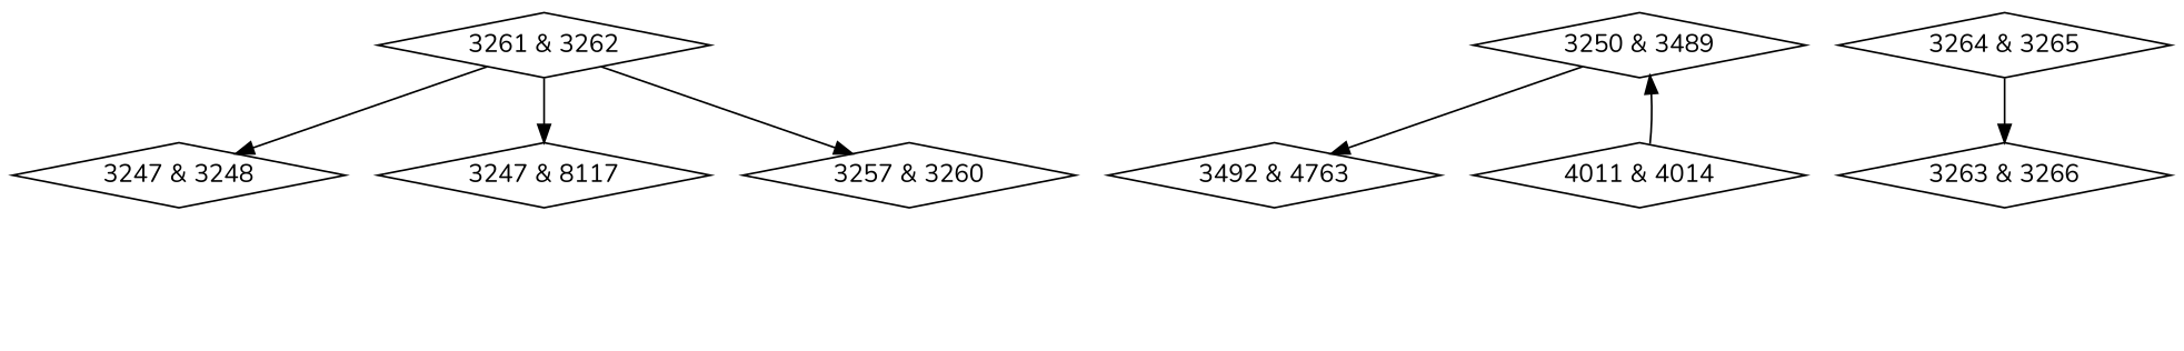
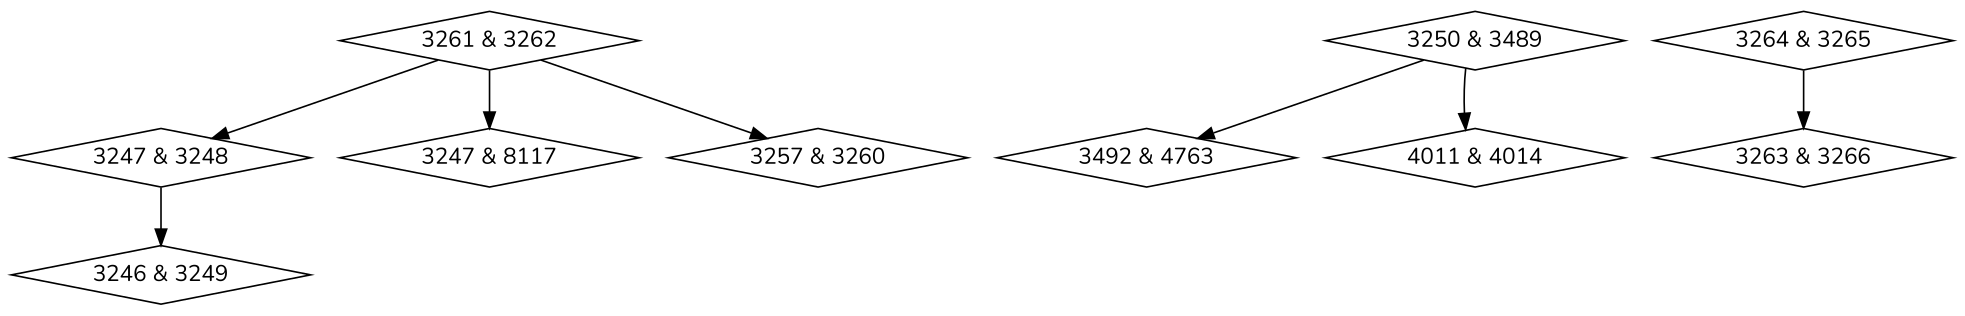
  digraph {
    fontname=Nunito
    node [fontname=Nunito shape=diamond]
    edge [fontname=Nunito]
+   n1 [label="3246 & 3249"]
    n2 [label="3247 & 3248"]
    n3 [label="3247 & 8117"]
    n4 [label="3250 & 3489"]
    n5 [label="3492 & 4763"]
    n6 [label="4011 & 4014"]
    n7 [label="3257 & 3260"]
    n8 [label="3261 & 3262"]
    n9 [label="3264 & 3265"]
    n10 [label="3263 & 3266"]
+   n2 -> n1
    n4 -> n5
-   n6 -> n4
+   n4 -> n6
    n8 -> n2
    n8 -> n3
    n8 -> n7
    n9 -> n10
  }
